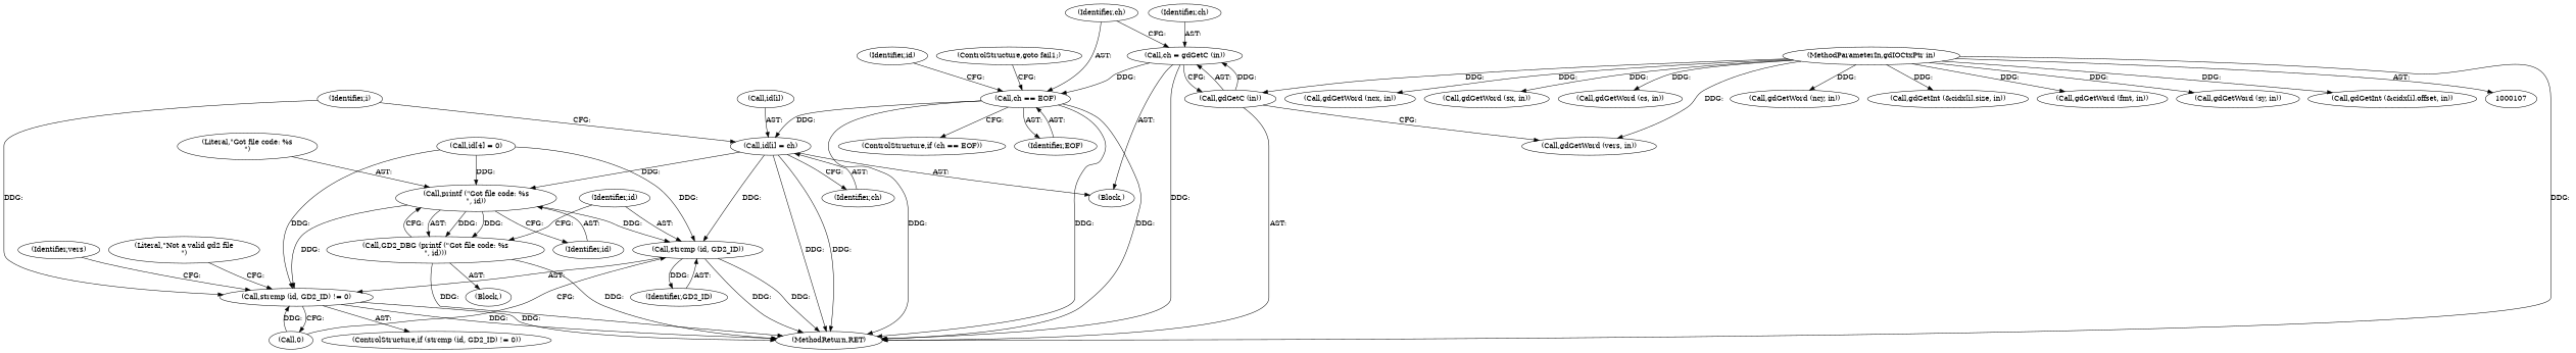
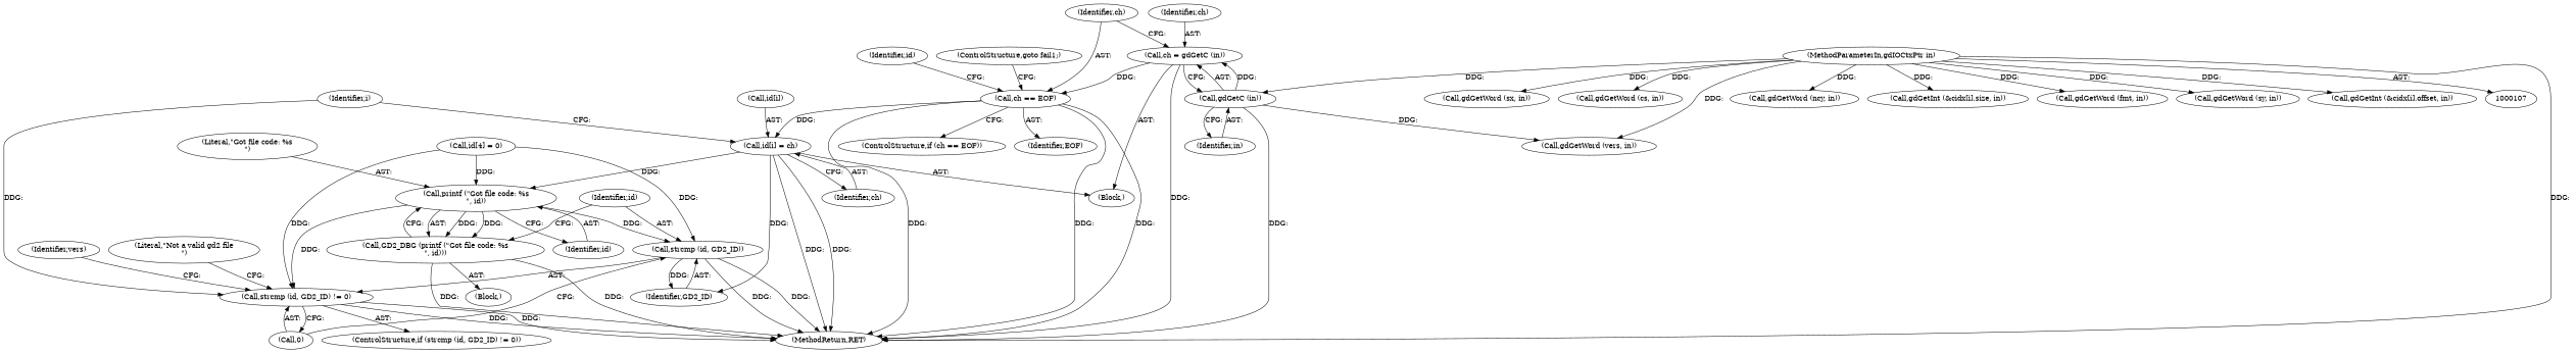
  digraph {
    n1 [label="(Call,id[i] = ch)"]
    n2 [label="(Call,printf (\"Got file code: %s\n\", id))"]
    n3 [label="(Call,strcmp (id, GD2_ID))"]
    n4 [label="(Identifier,ch)"]
    n5 [label="(MethodReturn,RET)"]
    n6 [label="(Block,)"]
    n7 [label="(Call,strcmp (id, GD2_ID) != 0)"]
    n8 [label="(Call,GD2_DBG (printf (\"Got file code: %s\n\", id)))"]
    n9 [label="(Identifier,id)"]
    n10 [label="(ControlStructure,if (strcmp (id, GD2_ID) != 0))"]
    n11 [label="(Call,0)"]
    n12 [label="(Identifier,GD2_ID)"]
    n13 [label="(Call,ch == EOF)"]
    n14 [label="(Identifier,EOF)"]
    n15 [label="(ControlStructure,if (ch == EOF))"]
    n16 [label="(Call,ch = gdGetC (in))"]
    n17 [label="(Call,gdGetC (in))"]
+   n18 [label="(Identifier,in)"]
    n19 [label="(Call,gdGetWord (vers, in))"]
    n20 [label="(MethodParameterIn,gdIOCtxPtr in)"]
-   n21 [label="(Call,gdGetWord (ncx, in))"]
    n22 [label="(Call,gdGetWord (sx, in))"]
    n23 [label="(Call,gdGetWord (cs, in))"]
    n24 [label="(Call,gdGetWord (ncy, in))"]
    n25 [label="(Call,gdGetInt (&cidx[i].size, in))"]
    n26 [label="(Call,gdGetWord (fmt, in))"]
    n27 [label="(Call,gdGetWord (sy, in))"]
    n28 [label="(Call,gdGetInt (&cidx[i].offset, in))"]
    1000107
    n30 [label="(Block,)"]
    n31 [label="(Identifier,ch)"]
    n32 [label="(Call,id[i])"]
    n33 [label="(ControlStructure,goto fail1;)"]
    n34 [label="(Identifier,id)"]
    n35 [label="(Identifier,vers)"]
    n36 [label="(Identifier,i)"]
    n37 [label="(Identifier,id)"]
    n38 [label="(Literal,\"Got file code: %s\n\")"]
    n39 [label="(Call,id[4] = 0)"]
    n40 [label="(Identifier,ch)"]
    n41 [label="(Literal,\"Not a valid gd2 file\n\")"]
    n1 -> n2 [label="DDG: "]
-   n1 -> n3 [label="DDG: "]
+   n1 -> n12 [label="DDG: "]
    n1 -> n4 [label="CFG: "]
    n1 -> n5 [label="DDG: "]
    n1 -> n5 [label="DDG: "]
    n1 -> n6 [label="AST: "]
    n2 -> n3 [label="DDG: "]
    n2 -> n7 [label="DDG: "]
    n2 -> n8 [label="AST: "]
    n2 -> n8 [label="DDG: "]
    n2 -> n8 [label="DDG: "]
    n2 -> n9 [label="CFG: "]
    n3 -> n5 [label="DDG: "]
    n3 -> n5 [label="DDG: "]
    n3 -> n7 [label="AST: "]
    n3 -> n12 [label="DDG: "]
    n4 -> n1 [label="AST: "]
    n7 -> n5 [label="DDG: "]
    n7 -> n5 [label="DDG: "]
    n7 -> n10 [label="AST: "]
    n7 -> n11 [label="CFG: "]
    n8 -> n2 [label="CFG: "]
    n8 -> n5 [label="DDG: "]
    n8 -> n5 [label="DDG: "]
    n8 -> n30 [label="AST: "]
    n9 -> n2 [label="AST: "]
    n11 -> n3 [label="CFG: "]
-   n11 -> n7 [label="DDG: "]
+   n11 -> n7 [label="AST: "]
    n12 -> n3 [label="AST: "]
    n13 -> n1 [label="DDG: "]
    n13 -> n5 [label="DDG: "]
    n13 -> n5 [label="DDG: "]
    n13 -> n5 [label="DDG: "]
    n13 -> n14 [label="AST: "]
    n13 -> n15 [label="CFG: "]
-   n14 -> n13 [label="AST: "]
    n16 -> n5 [label="DDG: "]
    n16 -> n6 [label="AST: "]
    n16 -> n13 [label="DDG: "]
    n16 -> n17 [label="CFG: "]
-   n17 -> n5 [label="AST: "]
+   n17 -> n5 [label="DDG: "]
    n17 -> n16 [label="AST: "]
    n17 -> n16 [label="DDG: "]
-   n17 -> n19 [label="CFG: "]
+   n17 -> n18 [label="CFG: "]
+   n17 -> n19 [label="DDG: "]
+   n18 -> n17 [label="AST: "]
    n20 -> n5 [label="DDG: "]
    n20 -> n17 [label="DDG: "]
    n20 -> n19 [label="DDG: "]
-   n20 -> n21 [label="DDG: "]
    n20 -> n22 [label="DDG: "]
    n20 -> n23 [label="DDG: "]
    n20 -> n24 [label="DDG: "]
    n20 -> n25 [label="DDG: "]
    n20 -> n26 [label="DDG: "]
    n20 -> n27 [label="DDG: "]
    n20 -> n28 [label="DDG: "]
    n20 -> 1000107 [label="AST: "]
    n31 -> n16 [label="AST: "]
    n32 -> n1 [label="AST: "]
    n33 -> n13 [label="CFG: "]
    n34 -> n3 [label="AST: "]
    n34 -> n8 [label="CFG: "]
    n35 -> n7 [label="CFG: "]
    n36 -> n1 [label="CFG: "]
    n36 -> n7 [label="DDG: "]
    n37 -> n13 [label="CFG: "]
    n38 -> n2 [label="AST: "]
    n39 -> n2 [label="DDG: "]
    n39 -> n3 [label="DDG: "]
    n39 -> n7 [label="DDG: "]
    n40 -> n13 [label="AST: "]
    n40 -> n16 [label="CFG: "]
    n41 -> n7 [label="CFG: "]
  }
